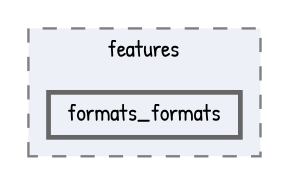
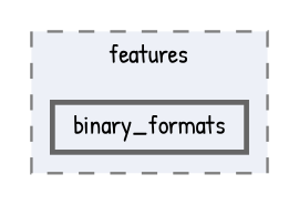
  digraph {
    compound=true
    fontname="Patrick Hand"
-   n1 [color=gray40 fillcolor="#edf0f7" fontname="Patrick Hand" fontsize=10 height=0.2 label=formats_formats shape=box style="filled,bold" width=0.4]
+   n1 [color=gray40 fillcolor="#edf0f7" fontname="Patrick Hand" fontsize=10 height=0.2 label=binary_formats shape=box style="filled,bold" width=0.4]
    subgraph cluster_1 {
      bgcolor="#edf0f7"
      fontsize=10
      label=features
      pencolor=grey50
      style="filled,dashed"
      n1
    }
  }
